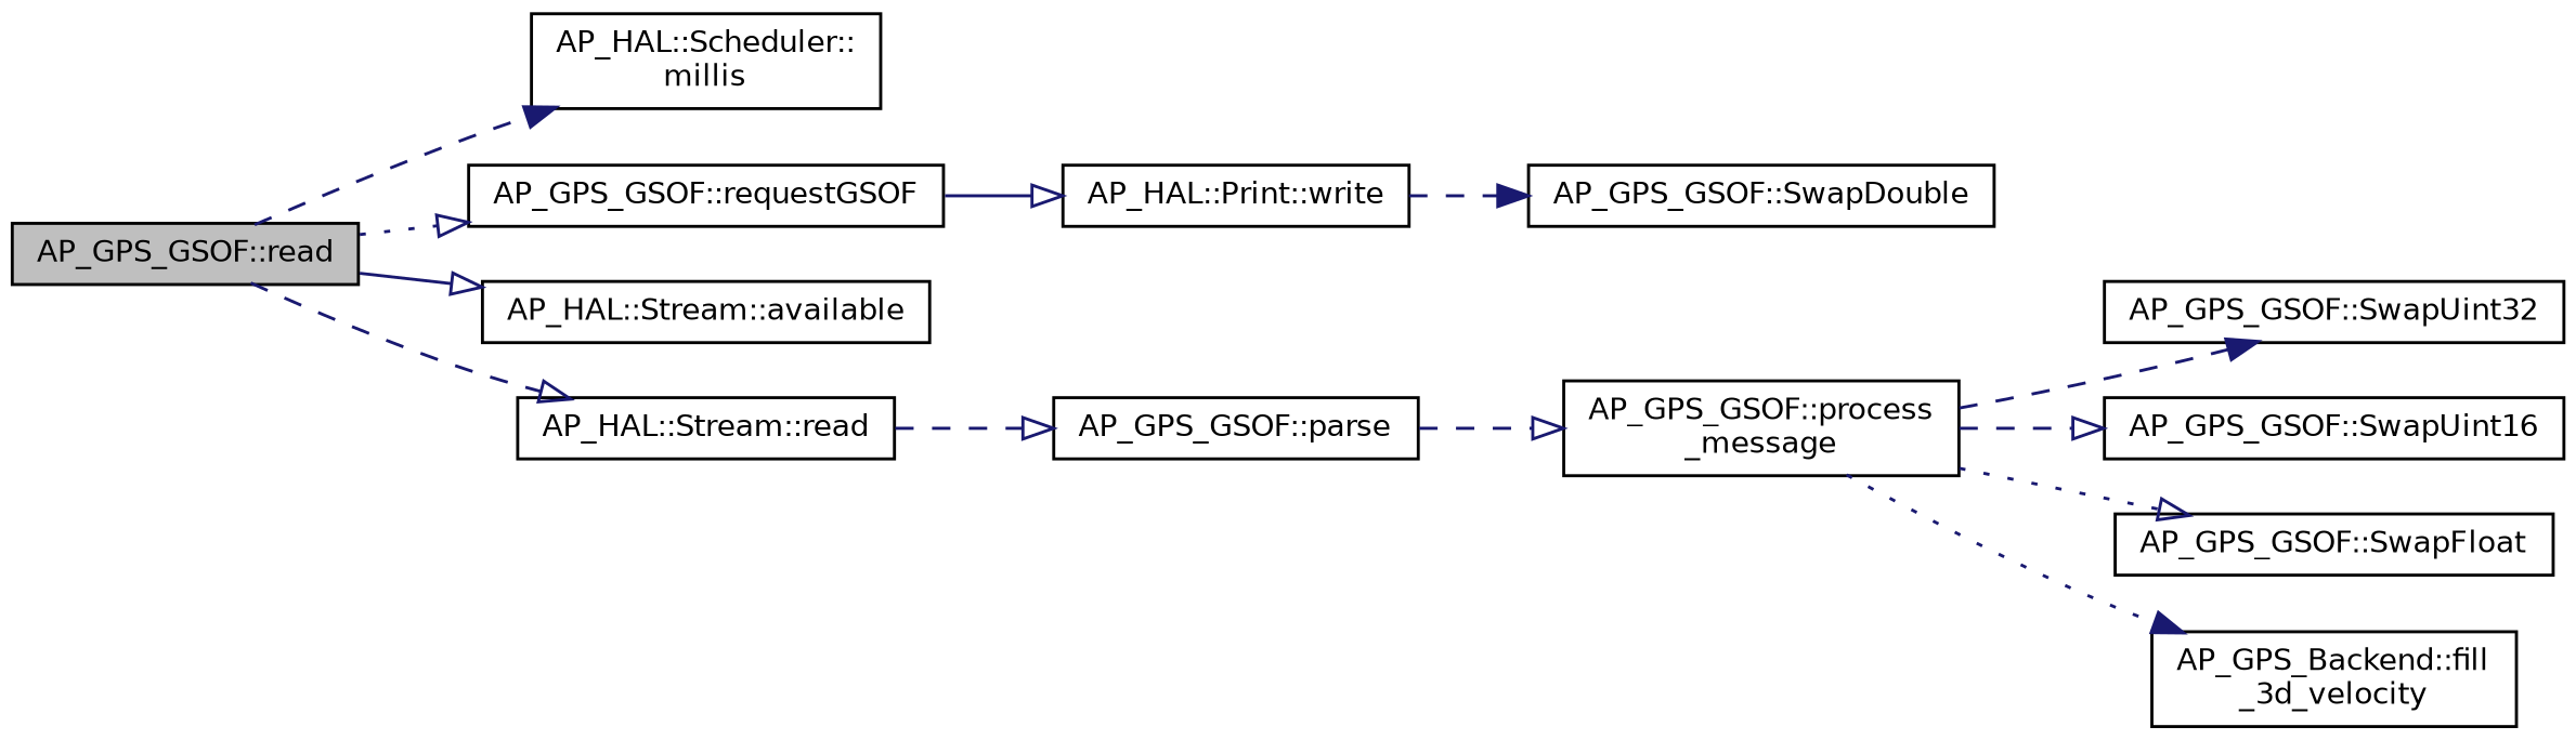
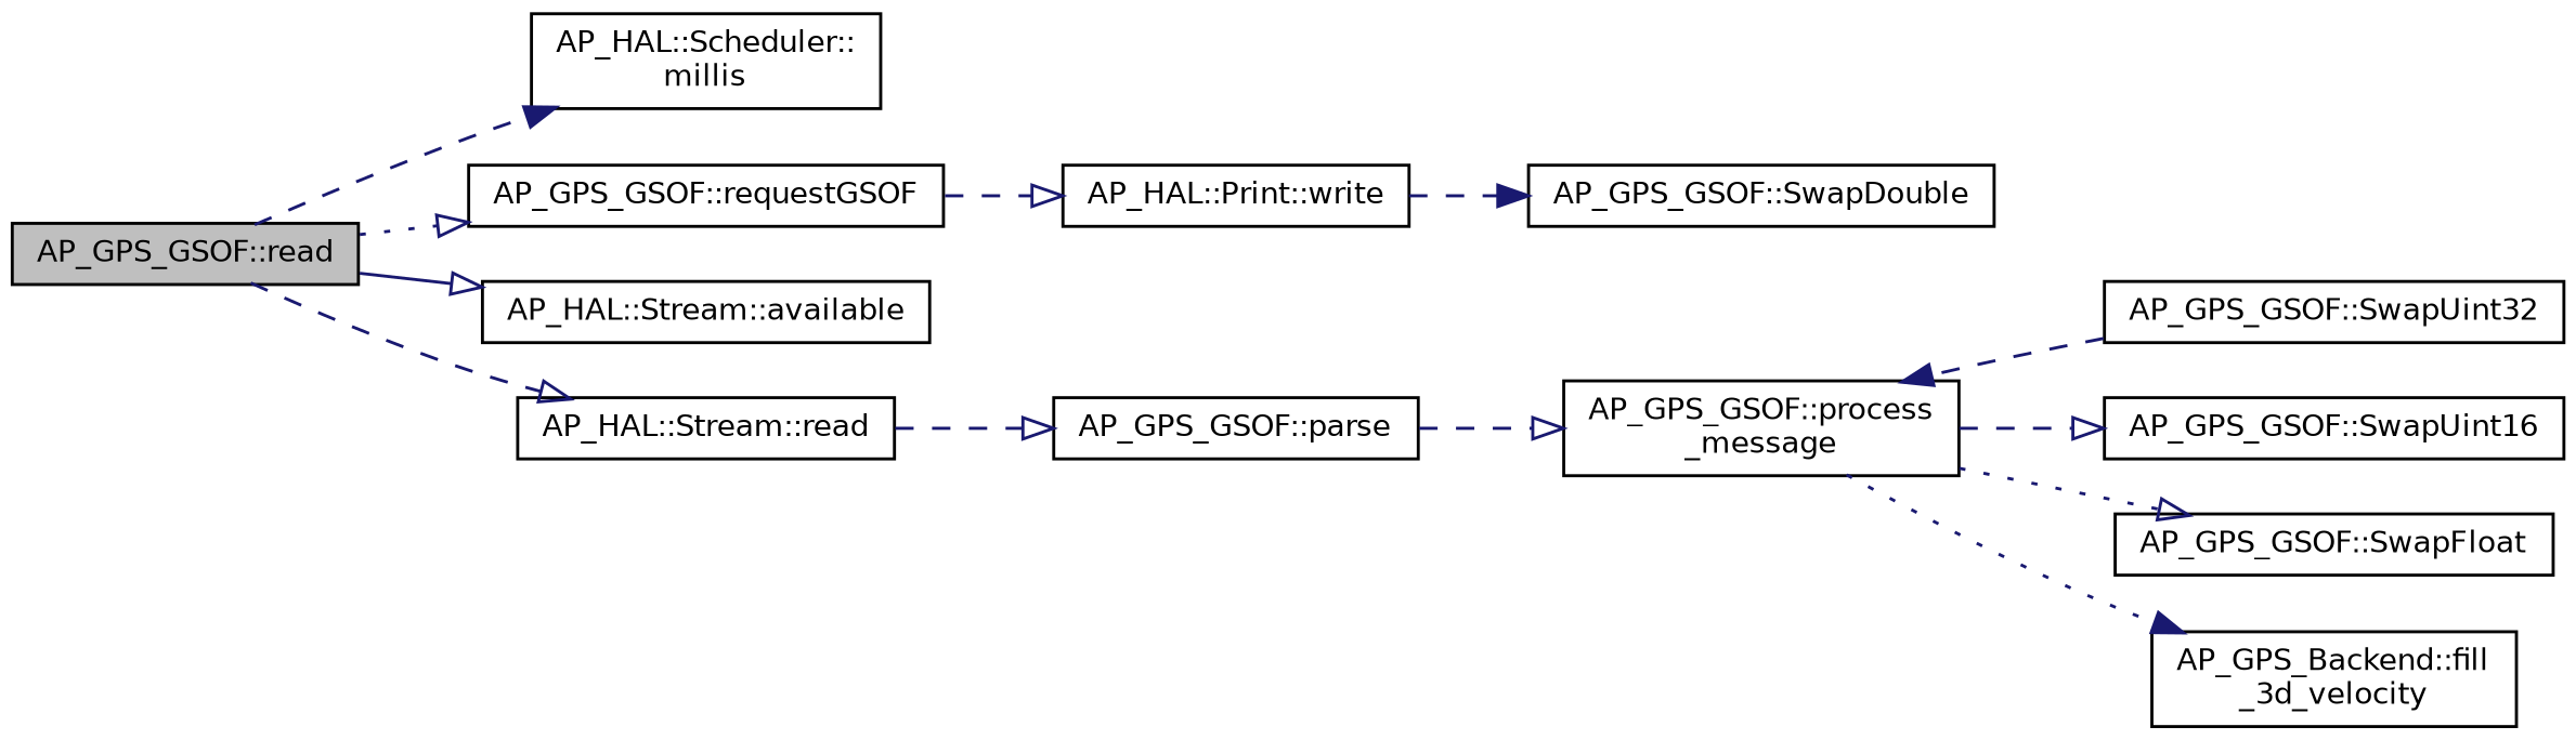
  digraph {
    rankdir=LR
    node [color=black fillcolor=white fontname=Helvetica fontsize=10 shape=record style=filled]
    edge [arrowhead=onormal color=midnightblue fontname=Helvetica fontsize=10 labelfontname=Helvetica labelfontsize=10 style=dashed]
    n1 [fillcolor=grey75 fontcolor=black height=0.2 label="AP_GPS_GSOF::read" width=0.4]
    n2 [height=0.2 label="AP_HAL::Scheduler::\lmillis" width=0.4]
    n3 [height=0.2 label="AP_GPS_GSOF::requestGSOF" width=0.4]
    n4 [height=0.2 label="AP_HAL::Stream::available" width=0.4]
    n5 [height=0.2 label="AP_HAL::Stream::read" width=0.4]
    n6 [height=0.2 label="AP_HAL::Print::write" width=0.4]
    n7 [height=0.2 label="AP_GPS_GSOF::parse" width=0.4]
    n8 [height=0.2 label="AP_GPS_GSOF::process\l_message" width=0.4]
    n9 [height=0.2 label="AP_GPS_GSOF::SwapDouble" width=0.4]
    n10 [height=0.2 label="AP_GPS_GSOF::SwapUint32" width=0.4]
    n11 [height=0.2 label="AP_GPS_GSOF::SwapUint16" width=0.4]
    n12 [height=0.2 label="AP_GPS_GSOF::SwapFloat" width=0.4]
    n13 [height=0.2 label="AP_GPS_Backend::fill\l_3d_velocity" width=0.4]
    n1 -> n2 [arrowhead=normal]
    n1 -> n3 [style=dotted]
    n1 -> n4 [style=solid]
    n1 -> n5
-   n3 -> n6 [style=solid]
+   n3 -> n6
    n5 -> n7
    n6 -> n9 [arrowhead=normal]
    n7 -> n8
-   n8 -> n10 [arrowhead=normal]
+   n10 -> n8 [arrowhead=normal]
    n8 -> n11
    n8 -> n12 [style=dotted]
    n8 -> n13 [arrowhead=normal style=dotted]
  }
